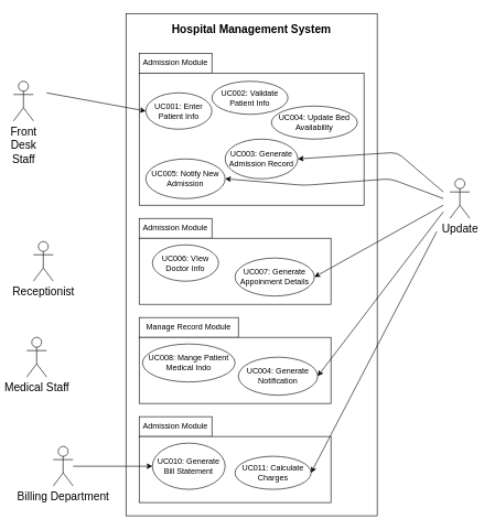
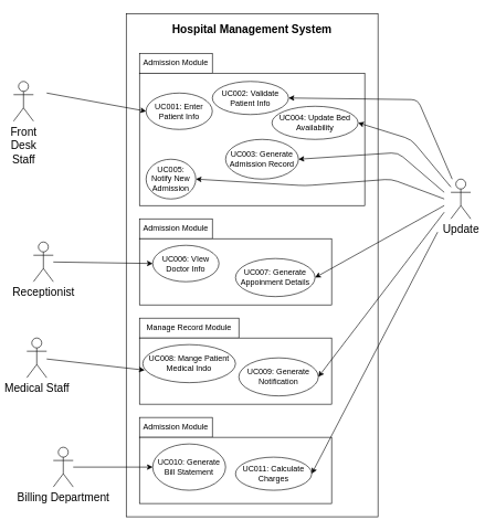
  <mxCell id="0" />
  <mxCell id="1" parent="0" />
  <mxCell id="2" value="" style="rounded=0;whiteSpace=wrap;html=1;fontSize=17;" vertex="1" parent="1"><mxGeometry x="190" y="20" width="380" height="760" as="geometry" /></mxCell>
  <mxCell id="3" value="Admission Module" style="rounded=0;whiteSpace=wrap;html=1;" vertex="1" parent="1"><mxGeometry x="210" y="80" width="110" height="30" as="geometry" /></mxCell>
  <mxCell id="4" value="" style="rounded=0;whiteSpace=wrap;html=1;" vertex="1" parent="1"><mxGeometry x="210" y="110" width="340" height="200" as="geometry" /></mxCell>
  <mxCell id="5" value="UC001: Enter Patient Info" style="ellipse;whiteSpace=wrap;html=1;" vertex="1" parent="1"><mxGeometry x="220" y="140" width="100" height="55" as="geometry" /></mxCell>
  <mxCell id="6" value="UC002: Validate Patient Info" style="ellipse;whiteSpace=wrap;html=1;" vertex="1" parent="1"><mxGeometry x="320" y="122.5" width="115" height="50" as="geometry" /></mxCell>
  <mxCell id="7" value="UC003: Generate Admission Record" style="ellipse;whiteSpace=wrap;html=1;" vertex="1" parent="1"><mxGeometry x="340" y="210" width="110" height="60" as="geometry" /></mxCell>
  <mxCell id="8" value="UC004: Update Bed Availability" style="ellipse;whiteSpace=wrap;html=1;" vertex="1" parent="1"><mxGeometry x="410" y="160" width="130" height="50" as="geometry" /></mxCell>
- <mxCell id="9" value="UC005: Notify New Admission" style="ellipse;whiteSpace=wrap;html=1;" vertex="1" parent="1"><mxGeometry x="220" y="240" width="120" height="60" as="geometry" /></mxCell>
+ <mxCell id="9" value="UC005: Notify New Admission" style="ellipse;whiteSpace=wrap;html=1;" vertex="1" parent="1"><mxGeometry x="220" y="240" width="75" height="60" as="geometry" /></mxCell>
  <mxCell id="10" value="Admission Module" style="rounded=0;whiteSpace=wrap;html=1;" vertex="1" parent="1"><mxGeometry x="210" y="330" width="110" height="30" as="geometry" /></mxCell>
  <mxCell id="11" value="" style="rounded=0;whiteSpace=wrap;html=1;" vertex="1" parent="1"><mxGeometry x="210" y="360" width="290" height="100" as="geometry" /></mxCell>
  <mxCell id="12" value="UC006: VIew Doctor Info" style="ellipse;whiteSpace=wrap;html=1;" vertex="1" parent="1"><mxGeometry x="230" y="370" width="100" height="55" as="geometry" /></mxCell>
  <mxCell id="13" value="UC007: Generate Appoinment Details" style="ellipse;whiteSpace=wrap;html=1;" vertex="1" parent="1"><mxGeometry x="355" y="390" width="120" height="57.5" as="geometry" /></mxCell>
  <mxCell id="14" value="&lt;h3 style=&quot;font-size: 17px;&quot;&gt;Hospital Management System&lt;/h3&gt;" style="text;html=1;strokeColor=none;fillColor=none;align=center;verticalAlign=middle;whiteSpace=wrap;rounded=0;fontSize=17;" vertex="1" parent="1"><mxGeometry x="255" y="30" width="250" height="30" as="geometry" /></mxCell>
  <mxCell id="15" value="Manage Record Module" style="rounded=0;whiteSpace=wrap;html=1;" vertex="1" parent="1"><mxGeometry x="210" y="480" width="150" height="30" as="geometry" /></mxCell>
  <mxCell id="16" value="" style="rounded=0;whiteSpace=wrap;html=1;" vertex="1" parent="1"><mxGeometry x="210" y="510" width="290" height="100" as="geometry" /></mxCell>
  <mxCell id="17" value="UC008: Mange Patient Medical Indo" style="ellipse;whiteSpace=wrap;html=1;" vertex="1" parent="1"><mxGeometry x="215" y="520" width="140" height="57.5" as="geometry" /></mxCell>
- <mxCell id="18" value="UC004: Generate Notification" style="ellipse;whiteSpace=wrap;html=1;" vertex="1" parent="1"><mxGeometry x="360" y="540" width="120" height="57.5" as="geometry" /></mxCell>
+ <mxCell id="18" value="UC009: Generate Notification" style="ellipse;whiteSpace=wrap;html=1;" vertex="1" parent="1"><mxGeometry x="360" y="540" width="120" height="57.5" as="geometry" /></mxCell>
  <mxCell id="19" value="Admission Module" style="rounded=0;whiteSpace=wrap;html=1;" vertex="1" parent="1"><mxGeometry x="210" y="630" width="110" height="30" as="geometry" /></mxCell>
  <mxCell id="20" value="" style="rounded=0;whiteSpace=wrap;html=1;" vertex="1" parent="1"><mxGeometry x="210" y="660" width="290" height="100" as="geometry" /></mxCell>
  <mxCell id="21" value="UC010: Generate Bill Statement" style="ellipse;whiteSpace=wrap;html=1;" vertex="1" parent="1"><mxGeometry x="230" y="670" width="110" height="70" as="geometry" /></mxCell>
  <mxCell id="22" value="UC011: Calculate Charges" style="ellipse;whiteSpace=wrap;html=1;" vertex="1" parent="1"><mxGeometry x="355" y="690" width="115" height="50" as="geometry" /></mxCell>
  <mxCell id="23" value="Front&lt;br&gt;Desk &lt;br&gt;Staff" style="shape=umlActor;verticalLabelPosition=bottom;verticalAlign=top;html=1;outlineConnect=0;fontSize=17;" vertex="1" parent="1"><mxGeometry x="20" y="122.5" width="30" height="60" as="geometry" /></mxCell>
  <mxCell id="24" value="Update" style="shape=umlActor;verticalLabelPosition=bottom;verticalAlign=top;html=1;outlineConnect=0;fontSize=17;" vertex="1" parent="1"><mxGeometry x="680" y="270" width="30" height="60" as="geometry" /></mxCell>
+ <mxCell id="25" value="" style="edgeStyle=none;html=1;fontSize=17;entryX=0.021;entryY=0.671;entryDx=0;entryDy=0;entryPerimeter=0;" edge="1" parent="1" source="26" target="17"><mxGeometry relative="1" as="geometry" /></mxCell>
  <mxCell id="26" value="Medical Staff" style="shape=umlActor;verticalLabelPosition=bottom;verticalAlign=top;html=1;outlineConnect=0;fontSize=17;" vertex="1" parent="1"><mxGeometry x="40" y="510" width="30" height="60" as="geometry" /></mxCell>
  <mxCell id="27" value="" style="edgeStyle=none;html=1;fontSize=17;" edge="1" parent="1" source="28" target="21"><mxGeometry relative="1" as="geometry" /></mxCell>
  <mxCell id="28" value="Billing Department" style="shape=umlActor;verticalLabelPosition=bottom;verticalAlign=top;html=1;outlineConnect=0;fontSize=17;" vertex="1" parent="1"><mxGeometry x="80" y="675" width="30" height="60" as="geometry" /></mxCell>
  <mxCell id="29" value="" style="endArrow=classic;html=1;fontSize=17;entryX=0;entryY=0.5;entryDx=0;entryDy=0;" edge="1" parent="1" target="5"><mxGeometry width="50" height="50" relative="1" as="geometry"><mxPoint x="70" y="140" as="sourcePoint" /><mxPoint x="120" y="90" as="targetPoint" /></mxGeometry></mxCell>
+ <mxCell id="30" value="" style="endArrow=classic;html=1;fontSize=17;entryX=1;entryY=0.5;entryDx=0;entryDy=0;" edge="1" parent="1" source="24" target="6"><mxGeometry width="50" height="50" relative="1" as="geometry"><mxPoint x="670" y="270" as="sourcePoint" /><mxPoint x="720" y="240" as="targetPoint" /><Array as="points"><mxPoint x="630" y="150" /></Array></mxGeometry></mxCell>
+ <mxCell id="31" value="" style="endArrow=classic;html=1;fontSize=17;entryX=1;entryY=0.5;entryDx=0;entryDy=0;" edge="1" parent="1" source="24" target="8"><mxGeometry width="50" height="50" relative="1" as="geometry"><mxPoint x="670" y="280" as="sourcePoint" /><mxPoint x="720" y="250" as="targetPoint" /><Array as="points"><mxPoint x="620" y="210" /></Array></mxGeometry></mxCell>
  <mxCell id="32" value="" style="endArrow=classic;html=1;fontSize=17;entryX=1;entryY=0.5;entryDx=0;entryDy=0;" edge="1" parent="1" target="7"><mxGeometry width="50" height="50" relative="1" as="geometry"><mxPoint x="670" y="290" as="sourcePoint" /><mxPoint x="720" y="260" as="targetPoint" /><Array as="points"><mxPoint x="600" y="230" /></Array></mxGeometry></mxCell>
  <mxCell id="33" value="" style="endArrow=classic;html=1;fontSize=17;entryX=1;entryY=0.5;entryDx=0;entryDy=0;" edge="1" parent="1" target="9"><mxGeometry width="50" height="50" relative="1" as="geometry"><mxPoint x="670" y="300" as="sourcePoint" /><mxPoint x="720" y="270" as="targetPoint" /><Array as="points"><mxPoint x="590" y="270" /><mxPoint x="460" y="280" /></Array></mxGeometry></mxCell>
+ <mxCell id="34" value="" style="edgeStyle=none;html=1;fontSize=17;entryX=0;entryY=0.5;entryDx=0;entryDy=0;" edge="1" parent="1" source="35" target="12"><mxGeometry relative="1" as="geometry" /></mxCell>
  <mxCell id="35" value="Receptionist" style="shape=umlActor;verticalLabelPosition=bottom;verticalAlign=top;html=1;outlineConnect=0;fontSize=17;" vertex="1" parent="1"><mxGeometry x="50" y="365" width="30" height="60" as="geometry" /></mxCell>
  <mxCell id="36" value="" style="endArrow=classic;html=1;fontSize=17;entryX=1;entryY=0.5;entryDx=0;entryDy=0;" edge="1" parent="1" target="13"><mxGeometry width="50" height="50" relative="1" as="geometry"><mxPoint x="670" y="310" as="sourcePoint" /><mxPoint x="720" y="260" as="targetPoint" /></mxGeometry></mxCell>
  <mxCell id="37" value="" style="endArrow=classic;html=1;fontSize=17;entryX=1;entryY=0.5;entryDx=0;entryDy=0;" edge="1" parent="1" target="18"><mxGeometry width="50" height="50" relative="1" as="geometry"><mxPoint x="670" y="320" as="sourcePoint" /><mxPoint x="700" y="380" as="targetPoint" /></mxGeometry></mxCell>
  <mxCell id="38" value="" style="endArrow=classic;html=1;fontSize=17;entryX=1;entryY=0.5;entryDx=0;entryDy=0;" edge="1" parent="1" target="22"><mxGeometry width="50" height="50" relative="1" as="geometry"><mxPoint x="660" y="350" as="sourcePoint" /><mxPoint x="750" y="460" as="targetPoint" /></mxGeometry></mxCell>
